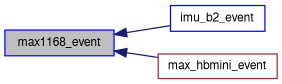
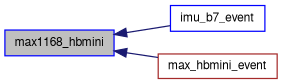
  digraph {
    rankdir=LR
    node [color=blue fillcolor=white fontname=FreeSans fontsize=10 shape=record style=filled]
    edge [color=midnightblue dir=back fontname=FreeSans fontsize=10 labelfontname=FreeSans labelfontsize=10 style=solid]
-   n1 [fillcolor=grey75 fontcolor=black height=0.2 label=max1168_event width=0.4]
-   n2 [height=0.2 label=imu_b2_event width=0.4]
+   n1 [fillcolor=grey75 fontcolor=black height=0.2 label=max1168_hbmini width=0.4]
+   n2 [height=0.2 label=imu_b7_event width=0.4]
    n3 [color=brown height=0.2 label=max_hbmini_event width=0.4]
    n1 -> n2
    n1 -> n3
  }
